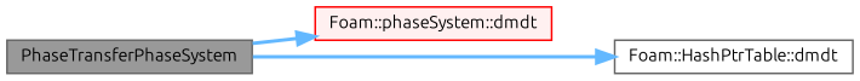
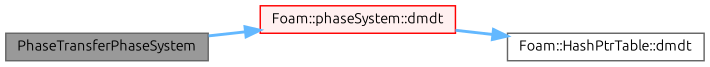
  digraph {
    fontname=Ubuntu
    rankdir=LR
    node [fontname=Ubuntu fontsize=10 shape=box style=filled]
    edge [color=steelblue1 fontname=Ubuntu fontsize=10 labelfontname=Helvetica labelfontsize=10 style=bold]
    n1 [color=gray40 fillcolor=grey60 fontcolor=black height=0.2 label=PhaseTransferPhaseSystem width=0.4]
    n2 [color=red fillcolor="#FFF0F0" height=0.2 label="Foam::phaseSystem::dmdt" width=0.4]
    n3 [color=grey40 fillcolor=white height=0.2 label="Foam::HashPtrTable::dmdt" width=0.4]
    n1 -> n2
-   n1 -> n3
+   n2 -> n3
  }
